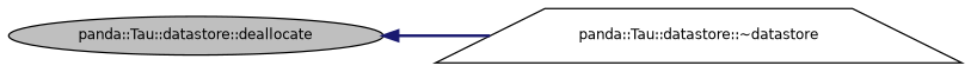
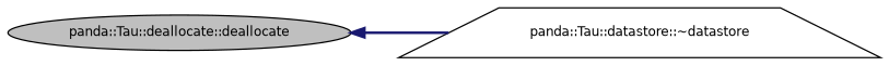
  digraph {
    rankdir=LR
    node [color=black fontname=Helvetica fontsize=10 style=filled]
-   n1 [fillcolor=grey75 fontcolor=black height=0.2 label="panda::Tau::datastore::deallocate" shape=ellipse width=0.4]
+   n1 [fillcolor=grey75 fontcolor=black height=0.2 label="panda::Tau::deallocate::deallocate" shape=ellipse width=0.4]
    n2 [fillcolor=white height=0.2 label="panda::Tau::datastore::~datastore" shape=trapezium width=0.4]
    n1 -> n2 [color=midnightblue dir=back fontname=Helvetica fontsize=10 labelfontname=Helvetica labelfontsize=10 style=bold]
  }
